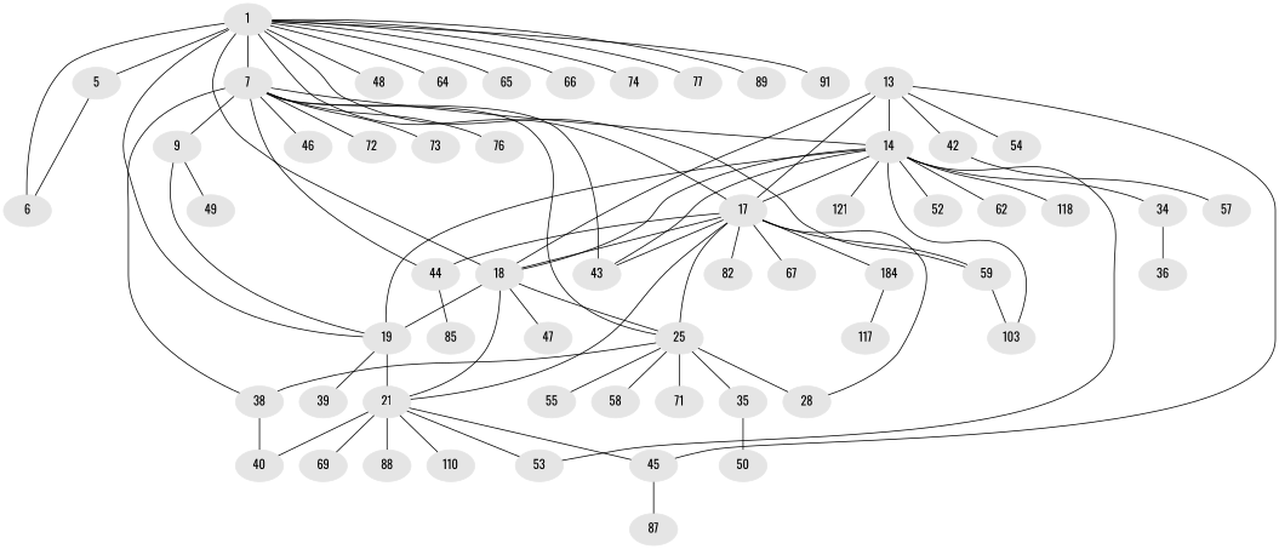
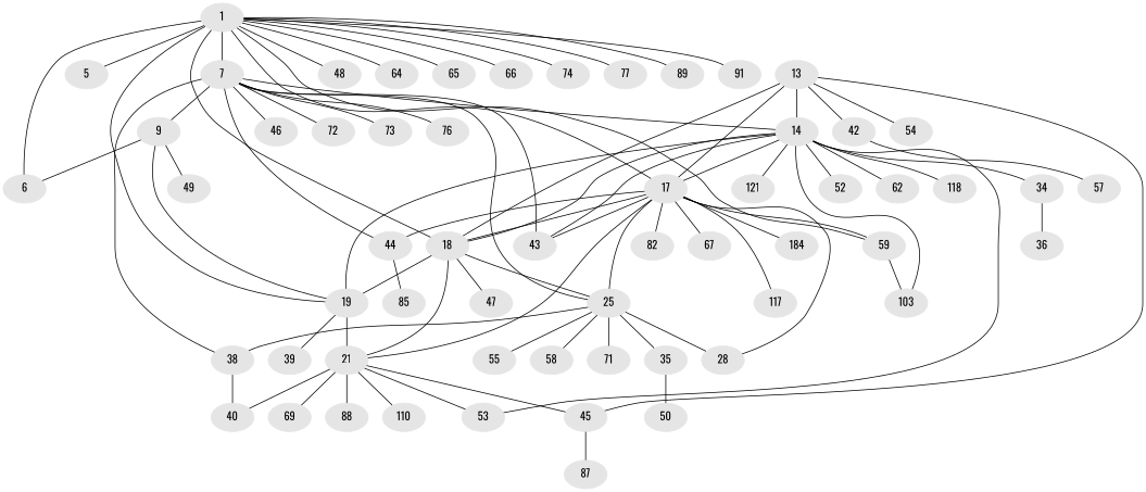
  graph {
    fontname=Oswald
    node [color=gray90 fontname=Oswald style=filled]
    edge [fontname=Oswald]
    1 [super="+4+2+3"]
    5
    6 [super="+60+37"]
    7 [super="+8+56+83+10"]
    17 [super="+26+95+123"]
    18
    19 [super="+20+23+119+104"]
    48
    59
    64
    65
    66
    74
    77
    89 [super="+94"]
    91
    9 [super="+51"]
    14
    25 [super="+30+29+32+92"]
    38 [super="+90"]
    43 [super="+81"]
    44
    46
    72
    73
    76 [super="+86"]
    21 [super="+78+22+63+24+101+113+108"]
    28
    67
    82
    n31 [label=184]
    117
    47
    39
    103
    49
    34
    52
    53
    62
    118
    121
    35 [super="+70"]
    55
    58
    71
    40
    85
    13 [super="+88+75+16+15"]
    42 [super="+68+122+111"]
    45
    54
    57
    87
    36 [super="+84"]
    69
    n57 [label=88]
    110
    50
    1 -- 5 [weight=4]
    1 -- 6 [weight=4]
    1 -- 7
    1 -- 17
    1 -- 18
    1 -- 19
    1 -- 48
    1 -- 59
    1 -- 64
    1 -- 65
    1 -- 66
    1 -- 74
    1 -- 77
    1 -- 89
    1 -- 91
-   5 -- 6
+   9 -- 6
    7 -- 9 [weight=5]
    7 -- 14
    7 -- 25
    7 -- 38
    7 -- 43
    7 -- 44
    7 -- 46
    7 -- 72
    7 -- 73
    7 -- 76
    17 -- 18
    17 -- 59
    17 -- 25 [weight=6]
    17 -- 43
    17 -- 44
    17 -- 21
    17 -- 28 [weight=2]
    17 -- 67
    17 -- 82
    17 -- n31
-   n31 -- 117
+   17 -- 117
    18 -- 19
    18 -- 25
    18 -- 21
    18 -- 47
    19 -- 21 [weight=9]
    19 -- 39
    59 -- 103
    9 -- 19
    9 -- 49
    14 -- 17
    14 -- 18
    14 -- 19
    14 -- 43
    14 -- 103
    14 -- 34
    14 -- 52
    14 -- 53
    14 -- 62
    14 -- 118
    14 -- 121
    25 -- 38
    25 -- 28 [weight=3]
    25 -- 35
    25 -- 55
    25 -- 58
    25 -- 71
    38 -- 40
    44 -- 85
    21 -- 53
    21 -- 40
    21 -- 45
    21 -- 69
    21 -- n57
    21 -- 110
    34 -- 36
    35 -- 50
    13 -- 17 [weight=3]
    13 -- 18 [weight=3]
    13 -- 14 [weight=3]
    13 -- 42
    13 -- 45
    13 -- 54
    42 -- 57
    45 -- 87
  }
